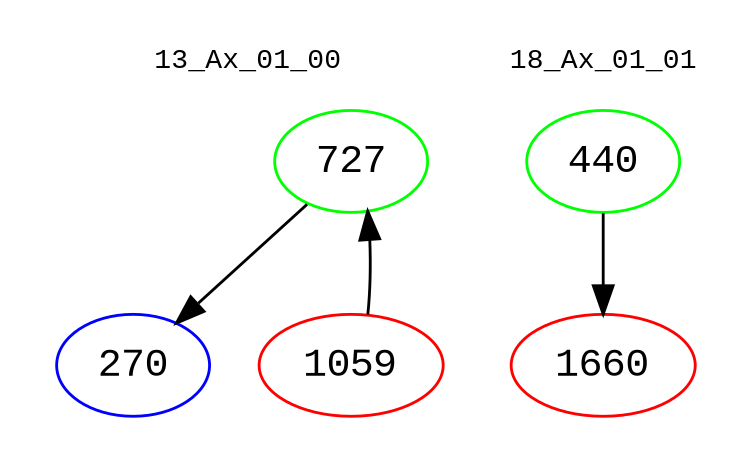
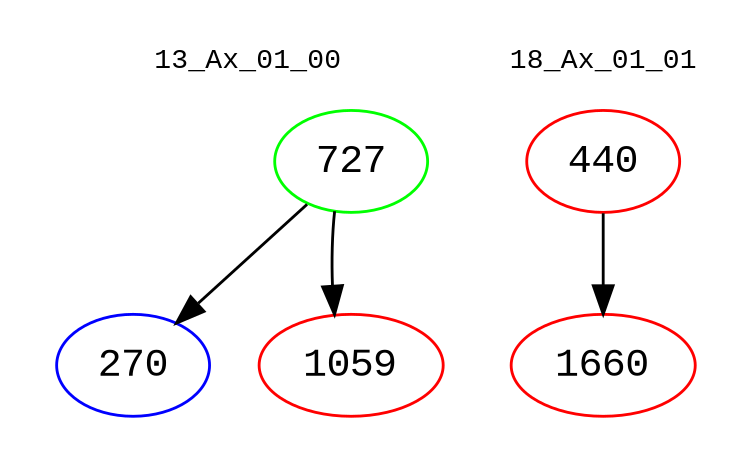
  digraph {
    fontname="Liberation Mono"
    node [color=green fontname="Liberation Mono"]
    edge [color=black fontname="Liberation Mono"]
    n1 [label=727]
    n2 [color=blue label=270]
    n3 [color=red label=1059]
-   n4 [label=440]
+   n4 [color=red label=440]
    n5 [color=red label=1660]
    subgraph cluster_1 {
      color=white
      fontsize=10
      label="13_Ax_01_00"
      n1
      n2
      n3
    }
    subgraph cluster_2 {
      color=white
      fontsize=10
      label="18_Ax_01_01"
      n4
      n5
    }
    n1 -> n2
-   n3 -> n1
+   n1 -> n3
    n4 -> n5
  }
